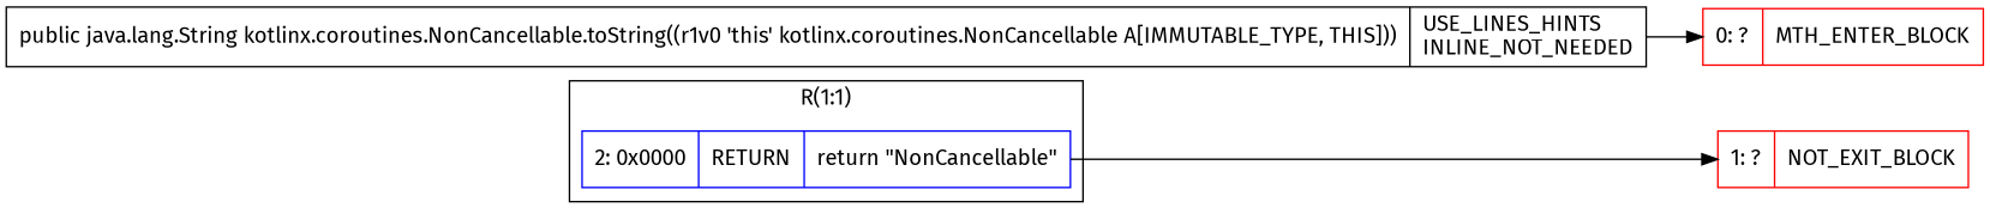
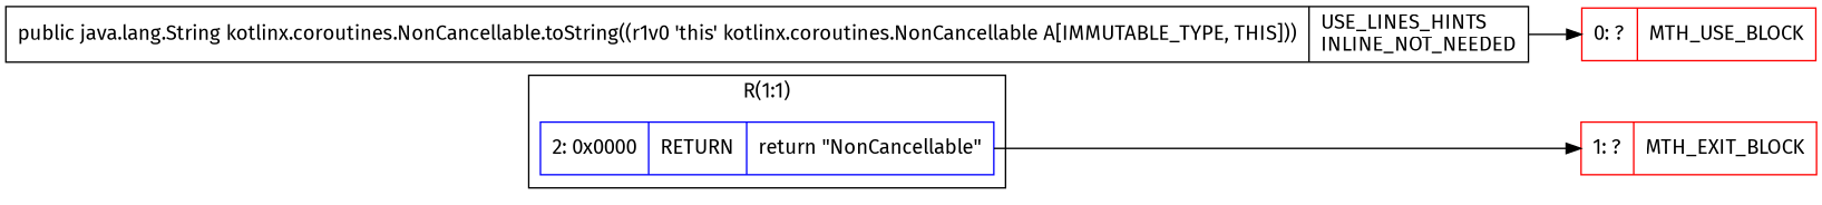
  digraph {
    fontname="Fira Sans"
    rankdir=LR
    node [color=red fontname="Fira Sans" shape=record]
    edge [fontname="Fira Sans"]
    n1 [color=blue label="{2\:\ 0x0000|RETURN\l|return \"NonCancellable\"\l}"]
-   n2 [label="{1\:\ ?|NOT_EXIT_BLOCK\l}"]
-   n3 [label="{0\:\ ?|MTH_ENTER_BLOCK\l}"]
+   n2 [label="{1\:\ ?|MTH_EXIT_BLOCK\l}"]
+   n3 [label="{0\:\ ?|MTH_USE_BLOCK\l}"]
    n4 [label="{public java.lang.String kotlinx.coroutines.NonCancellable.toString((r1v0 'this' kotlinx.coroutines.NonCancellable A[IMMUTABLE_TYPE, THIS]))  | USE_LINES_HINTS\lINLINE_NOT_NEEDED\l}" color=""]
    subgraph cluster_1 {
      label="R(1:1)"
      n1
    }
    n1 -> n2
    n4 -> n3
  }
